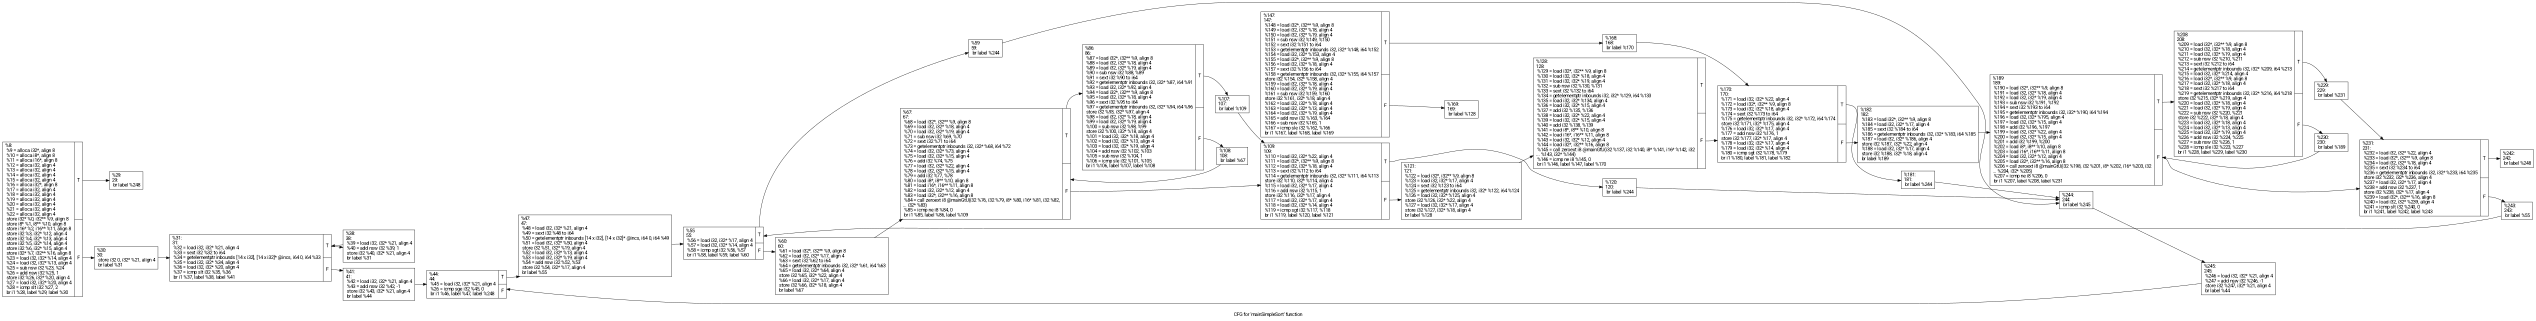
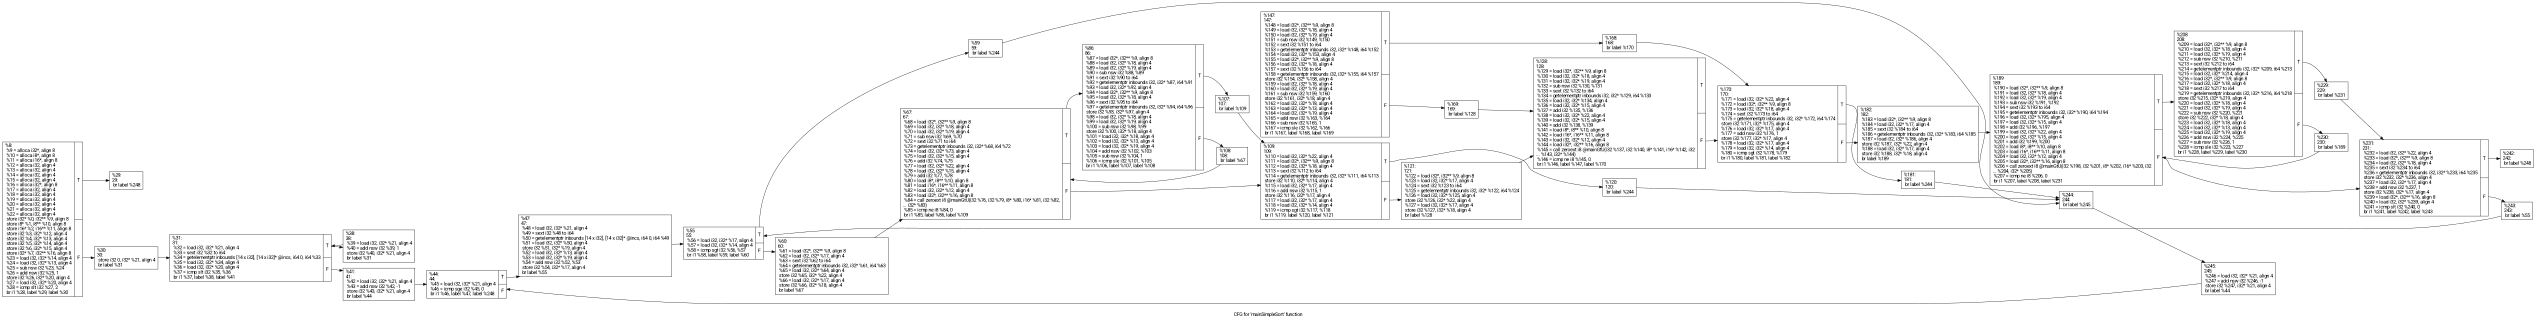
  digraph {
    fontname=Roboto
    label="CFG for 'mainSimpleSort' function"
    rankdir=LR
    node [fontname=Roboto shape=record]
    edge [fontname=Roboto]
    n1 [label="{%8:\l  %9 = alloca i32*, align 8\l  %10 = alloca i8*, align 8\l  %11 = alloca i16*, align 8\l  %12 = alloca i32, align 4\l  %13 = alloca i32, align 4\l  %14 = alloca i32, align 4\l  %15 = alloca i32, align 4\l  %16 = alloca i32*, align 8\l  %17 = alloca i32, align 4\l  %18 = alloca i32, align 4\l  %19 = alloca i32, align 4\l  %20 = alloca i32, align 4\l  %21 = alloca i32, align 4\l  %22 = alloca i32, align 4\l  store i32* %0, i32** %9, align 8\l  store i8* %1, i8** %10, align 8\l  store i16* %2, i16** %11, align 8\l  store i32 %3, i32* %12, align 4\l  store i32 %4, i32* %13, align 4\l  store i32 %5, i32* %14, align 4\l  store i32 %6, i32* %15, align 4\l  store i32* %7, i32** %16, align 8\l  %23 = load i32, i32* %14, align 4\l  %24 = load i32, i32* %13, align 4\l  %25 = sub nsw i32 %23, %24\l  %26 = add nsw i32 %25, 1\l  store i32 %26, i32* %20, align 4\l  %27 = load i32, i32* %20, align 4\l  %28 = icmp slt i32 %27, 2\l  br i1 %28, label %29, label %30\l|{<s0>T|<s1>F}}"]
    n2 [label="{%29:\l29:                                               \l  br label %248\l}"]
    n3 [label="{%30:\l30:                                               \l  store i32 0, i32* %21, align 4\l  br label %31\l}"]
    n4 [label="{%31:\l31:                                               \l  %32 = load i32, i32* %21, align 4\l  %33 = sext i32 %32 to i64\l  %34 = getelementptr inbounds [14 x i32], [14 x i32]* @incs, i64 0, i64 %33\l  %35 = load i32, i32* %34, align 4\l  %36 = load i32, i32* %20, align 4\l  %37 = icmp slt i32 %35, %36\l  br i1 %37, label %38, label %41\l|{<s0>T|<s1>F}}"]
    n5 [label="{%38:\l38:                                               \l  %39 = load i32, i32* %21, align 4\l  %40 = add nsw i32 %39, 1\l  store i32 %40, i32* %21, align 4\l  br label %31\l}"]
    n6 [label="{%41:\l41:                                               \l  %42 = load i32, i32* %21, align 4\l  %43 = add nsw i32 %42, -1\l  store i32 %43, i32* %21, align 4\l  br label %44\l}"]
-   n7 [label="{%44:\l44:                                               \l  %45 = load i32, i32* %21, align 4\l  %26 = icmp sge i32 %45, 0\l  br i1 %46, label %47, label %248\l|{<s0>T|<s1>F}}"]
+   n7 [label="{%44:\l44:                                               \l  %45 = load i32, i32* %21, align 4\l  %46 = icmp sge i32 %45, 0\l  br i1 %46, label %47, label %248\l|{<s0>T|<s1>F}}"]
    n8 [label="{%47:\l47:                                               \l  %48 = load i32, i32* %21, align 4\l  %49 = sext i32 %48 to i64\l  %50 = getelementptr inbounds [14 x i32], [14 x i32]* @incs, i64 0, i64 %49\l  %51 = load i32, i32* %50, align 4\l  store i32 %51, i32* %19, align 4\l  %52 = load i32, i32* %13, align 4\l  %53 = load i32, i32* %19, align 4\l  %54 = add nsw i32 %52, %53\l  store i32 %54, i32* %17, align 4\l  br label %55\l}"]
    n9 [label="{%55:\l55:                                               \l  %56 = load i32, i32* %17, align 4\l  %57 = load i32, i32* %14, align 4\l  %58 = icmp sgt i32 %56, %57\l  br i1 %58, label %59, label %60\l|{<s0>T|<s1>F}}"]
    n10 [label="{%59:\l59:                                               \l  br label %244\l}"]
    n11 [label="{%60:\l60:                                               \l  %61 = load i32*, i32** %9, align 8\l  %62 = load i32, i32* %17, align 4\l  %63 = sext i32 %62 to i64\l  %64 = getelementptr inbounds i32, i32* %61, i64 %63\l  %65 = load i32, i32* %64, align 4\l  store i32 %65, i32* %22, align 4\l  %66 = load i32, i32* %17, align 4\l  store i32 %66, i32* %18, align 4\l  br label %67\l}"]
    n12 [label="{%244:\l244:                                              \l  br label %245\l}"]
    n13 [label="{%67:\l67:                                               \l  %68 = load i32*, i32** %9, align 8\l  %69 = load i32, i32* %18, align 4\l  %70 = load i32, i32* %19, align 4\l  %71 = sub nsw i32 %69, %70\l  %72 = sext i32 %71 to i64\l  %73 = getelementptr inbounds i32, i32* %68, i64 %72\l  %74 = load i32, i32* %73, align 4\l  %75 = load i32, i32* %15, align 4\l  %76 = add i32 %74, %75\l  %77 = load i32, i32* %22, align 4\l  %78 = load i32, i32* %15, align 4\l  %79 = add i32 %77, %78\l  %80 = load i8*, i8** %10, align 8\l  %81 = load i16*, i16** %11, align 8\l  %82 = load i32, i32* %12, align 4\l  %83 = load i32*, i32** %16, align 8\l  %84 = call zeroext i8 @mainGtU(i32 %76, i32 %79, i8* %80, i16* %81, i32 %82,\l... i32* %83)\l  %85 = icmp ne i8 %84, 0\l  br i1 %85, label %86, label %109\l|{<s0>T|<s1>F}}"]
    n14 [label="{%245:\l245:                                              \l  %246 = load i32, i32* %21, align 4\l  %247 = add nsw i32 %246, -1\l  store i32 %247, i32* %21, align 4\l  br label %44\l}"]
    n15 [label="{%86:\l86:                                               \l  %87 = load i32*, i32** %9, align 8\l  %88 = load i32, i32* %18, align 4\l  %89 = load i32, i32* %19, align 4\l  %90 = sub nsw i32 %88, %89\l  %91 = sext i32 %90 to i64\l  %92 = getelementptr inbounds i32, i32* %87, i64 %91\l  %93 = load i32, i32* %92, align 4\l  %94 = load i32*, i32** %9, align 8\l  %95 = load i32, i32* %18, align 4\l  %96 = sext i32 %95 to i64\l  %97 = getelementptr inbounds i32, i32* %94, i64 %96\l  store i32 %93, i32* %97, align 4\l  %98 = load i32, i32* %18, align 4\l  %99 = load i32, i32* %19, align 4\l  %100 = sub nsw i32 %98, %99\l  store i32 %100, i32* %18, align 4\l  %101 = load i32, i32* %18, align 4\l  %102 = load i32, i32* %13, align 4\l  %103 = load i32, i32* %19, align 4\l  %104 = add nsw i32 %102, %103\l  %105 = sub nsw i32 %104, 1\l  %106 = icmp sle i32 %101, %105\l  br i1 %106, label %107, label %108\l|{<s0>T|<s1>F}}"]
    n16 [label="{%109:\l109:                                              \l  %110 = load i32, i32* %22, align 4\l  %111 = load i32*, i32** %9, align 8\l  %112 = load i32, i32* %18, align 4\l  %113 = sext i32 %112 to i64\l  %114 = getelementptr inbounds i32, i32* %111, i64 %113\l  store i32 %110, i32* %114, align 4\l  %115 = load i32, i32* %17, align 4\l  %116 = add nsw i32 %115, 1\l  store i32 %116, i32* %17, align 4\l  %117 = load i32, i32* %17, align 4\l  %118 = load i32, i32* %14, align 4\l  %119 = icmp sgt i32 %117, %118\l  br i1 %119, label %120, label %121\l|{<s0>T|<s1>F}}"]
    n17 [label="{%107:\l107:                                              \l  br label %109\l}"]
    n18 [label="{%108:\l108:                                              \l  br label %67\l}"]
    n19 [label="{%120:\l120:                                              \l  br label %244\l}"]
    n20 [label="{%121:\l121:                                              \l  %122 = load i32*, i32** %9, align 8\l  %123 = load i32, i32* %17, align 4\l  %124 = sext i32 %123 to i64\l  %125 = getelementptr inbounds i32, i32* %122, i64 %124\l  %126 = load i32, i32* %125, align 4\l  store i32 %126, i32* %22, align 4\l  %127 = load i32, i32* %17, align 4\l  store i32 %127, i32* %18, align 4\l  br label %128\l}"]
    n21 [label="{%128:\l128:                                              \l  %129 = load i32*, i32** %9, align 8\l  %130 = load i32, i32* %18, align 4\l  %131 = load i32, i32* %19, align 4\l  %132 = sub nsw i32 %130, %131\l  %133 = sext i32 %132 to i64\l  %134 = getelementptr inbounds i32, i32* %129, i64 %133\l  %135 = load i32, i32* %134, align 4\l  %136 = load i32, i32* %15, align 4\l  %137 = add i32 %135, %136\l  %138 = load i32, i32* %22, align 4\l  %139 = load i32, i32* %15, align 4\l  %140 = add i32 %138, %139\l  %141 = load i8*, i8** %10, align 8\l  %142 = load i16*, i16** %11, align 8\l  %143 = load i32, i32* %12, align 4\l  %144 = load i32*, i32** %16, align 8\l  %145 = call zeroext i8 @mainGtU(i32 %137, i32 %140, i8* %141, i16* %142, i32\l... %143, i32* %144)\l  %146 = icmp ne i8 %145, 0\l  br i1 %146, label %147, label %170\l|{<s0>T|<s1>F}}"]
    n22 [label="{%170:\l170:                                              \l  %171 = load i32, i32* %22, align 4\l  %172 = load i32*, i32** %9, align 8\l  %173 = load i32, i32* %18, align 4\l  %174 = sext i32 %173 to i64\l  %175 = getelementptr inbounds i32, i32* %172, i64 %174\l  store i32 %171, i32* %175, align 4\l  %176 = load i32, i32* %17, align 4\l  %177 = add nsw i32 %176, 1\l  store i32 %177, i32* %17, align 4\l  %178 = load i32, i32* %17, align 4\l  %179 = load i32, i32* %14, align 4\l  %180 = icmp sgt i32 %178, %179\l  br i1 %180, label %181, label %182\l|{<s0>T|<s1>F}}"]
    n23 [label="{%147:\l147:                                              \l  %148 = load i32*, i32** %9, align 8\l  %149 = load i32, i32* %18, align 4\l  %150 = load i32, i32* %19, align 4\l  %151 = sub nsw i32 %149, %150\l  %152 = sext i32 %151 to i64\l  %153 = getelementptr inbounds i32, i32* %148, i64 %152\l  %154 = load i32, i32* %153, align 4\l  %155 = load i32*, i32** %9, align 8\l  %156 = load i32, i32* %18, align 4\l  %157 = sext i32 %156 to i64\l  %158 = getelementptr inbounds i32, i32* %155, i64 %157\l  store i32 %154, i32* %158, align 4\l  %159 = load i32, i32* %18, align 4\l  %160 = load i32, i32* %19, align 4\l  %161 = sub nsw i32 %159, %160\l  store i32 %161, i32* %18, align 4\l  %162 = load i32, i32* %18, align 4\l  %163 = load i32, i32* %13, align 4\l  %164 = load i32, i32* %19, align 4\l  %165 = add nsw i32 %163, %164\l  %166 = sub nsw i32 %165, 1\l  %167 = icmp sle i32 %162, %166\l  br i1 %167, label %168, label %169\l|{<s0>T|<s1>F}}"]
    n24 [label="{%168:\l168:                                              \l  br label %170\l}"]
    n25 [label="{%169:\l169:                                              \l  br label %128\l}"]
    n26 [label="{%181:\l181:                                              \l  br label %244\l}"]
    n27 [label="{%182:\l182:                                              \l  %183 = load i32*, i32** %9, align 8\l  %184 = load i32, i32* %17, align 4\l  %185 = sext i32 %184 to i64\l  %186 = getelementptr inbounds i32, i32* %183, i64 %185\l  %187 = load i32, i32* %186, align 4\l  store i32 %187, i32* %22, align 4\l  %188 = load i32, i32* %17, align 4\l  store i32 %188, i32* %18, align 4\l  br label %189\l}"]
    n28 [label="{%189:\l189:                                              \l  %190 = load i32*, i32** %9, align 8\l  %191 = load i32, i32* %18, align 4\l  %192 = load i32, i32* %19, align 4\l  %193 = sub nsw i32 %191, %192\l  %194 = sext i32 %193 to i64\l  %195 = getelementptr inbounds i32, i32* %190, i64 %194\l  %196 = load i32, i32* %195, align 4\l  %197 = load i32, i32* %15, align 4\l  %198 = add i32 %196, %197\l  %199 = load i32, i32* %22, align 4\l  %200 = load i32, i32* %15, align 4\l  %201 = add i32 %199, %200\l  %202 = load i8*, i8** %10, align 8\l  %203 = load i16*, i16** %11, align 8\l  %204 = load i32, i32* %12, align 4\l  %205 = load i32*, i32** %16, align 8\l  %206 = call zeroext i8 @mainGtU(i32 %198, i32 %201, i8* %202, i16* %203, i32\l... %204, i32* %205)\l  %207 = icmp ne i8 %206, 0\l  br i1 %207, label %208, label %231\l|{<s0>T|<s1>F}}"]
    n29 [label="{%208:\l208:                                              \l  %209 = load i32*, i32** %9, align 8\l  %210 = load i32, i32* %18, align 4\l  %211 = load i32, i32* %19, align 4\l  %212 = sub nsw i32 %210, %211\l  %213 = sext i32 %212 to i64\l  %214 = getelementptr inbounds i32, i32* %209, i64 %213\l  %215 = load i32, i32* %214, align 4\l  %216 = load i32*, i32** %9, align 8\l  %217 = load i32, i32* %18, align 4\l  %218 = sext i32 %217 to i64\l  %219 = getelementptr inbounds i32, i32* %216, i64 %218\l  store i32 %215, i32* %219, align 4\l  %220 = load i32, i32* %18, align 4\l  %221 = load i32, i32* %19, align 4\l  %222 = sub nsw i32 %220, %221\l  store i32 %222, i32* %18, align 4\l  %223 = load i32, i32* %18, align 4\l  %224 = load i32, i32* %13, align 4\l  %225 = load i32, i32* %19, align 4\l  %226 = add nsw i32 %224, %225\l  %227 = sub nsw i32 %226, 1\l  %228 = icmp sle i32 %223, %227\l  br i1 %228, label %229, label %230\l|{<s0>T|<s1>F}}"]
    n30 [label="{%231:\l231:                                              \l  %232 = load i32, i32* %22, align 4\l  %233 = load i32*, i32** %9, align 8\l  %234 = load i32, i32* %18, align 4\l  %235 = sext i32 %234 to i64\l  %236 = getelementptr inbounds i32, i32* %233, i64 %235\l  store i32 %232, i32* %236, align 4\l  %237 = load i32, i32* %17, align 4\l  %238 = add nsw i32 %237, 1\l  store i32 %238, i32* %17, align 4\l  %239 = load i32*, i32** %16, align 8\l  %240 = load i32, i32* %239, align 4\l  %241 = icmp slt i32 %240, 0\l  br i1 %241, label %242, label %243\l|{<s0>T|<s1>F}}"]
    n31 [label="{%229:\l229:                                              \l  br label %231\l}"]
    n32 [label="{%230:\l230:                                              \l  br label %189\l}"]
    n33 [label="{%242:\l242:                                              \l  br label %248\l}"]
    n34 [label="{%243:\l243:                                              \l  br label %55\l}"]
    n1 -> n2 [tailport=s0]
    n1 -> n3 [tailport=s1]
    n3 -> n4
    n4 -> n5 [tailport=s0]
    n4 -> n6 [tailport=s1]
    n5 -> n4
    n6 -> n7
    n7 -> n8 [tailport=s0]
    n8 -> n9
    n9 -> n10 [tailport=s0]
    n9 -> n11 [tailport=s1]
    n10 -> n12
    n11 -> n13
    n12 -> n14
    n13 -> n15 [tailport=s0]
    n13 -> n16 [tailport=s1]
    n14 -> n7
    n15 -> n17 [tailport=s0]
    n15 -> n18 [tailport=s1]
    n16 -> n19 [tailport=s0]
    n16 -> n20 [tailport=s1]
    n17 -> n16
    n18 -> n13
    n19 -> n12
    n20 -> n21
    n21 -> n22 [tailport=s1]
    n22 -> n26 [tailport=s0]
    n22 -> n27 [tailport=s1]
    n23 -> n24 [tailport=s0]
    n23 -> n25 [tailport=s1]
    n24 -> n22
+   n25 -> n21
    n26 -> n12
    n27 -> n28
    n28 -> n29 [tailport=s0]
    n28 -> n30 [tailport=s1]
    n29 -> n31 [tailport=s0]
    n29 -> n32 [tailport=s1]
    n30 -> n33 [tailport=s0]
    n30 -> n34 [tailport=s1]
    n31 -> n30
    n32 -> n28
    n34 -> n9
  }
